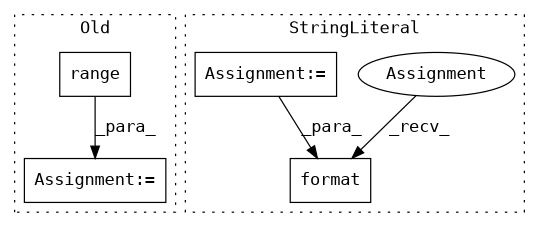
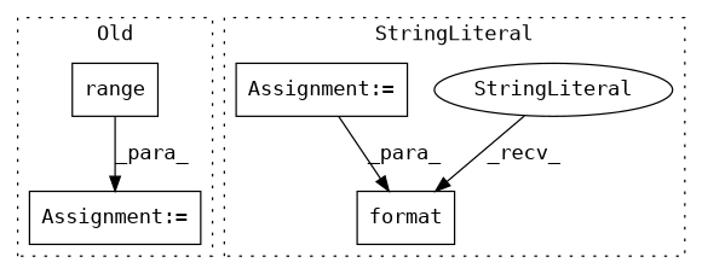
  digraph {
    fontname="DejaVu Sans Mono"
    node [a=32 fontname="DejaVu Sans Mono" shape=box]
    edge [fontname="DejaVu Sans Mono"]
    n1 [l="6,1" label=range s="3288,3328"]
    n2 [a=7 l="53,2" label="Assignment:=" s="3227,3329"]
    n3 [l="7,1" label=format s="3619,3674"]
-   n4 [a=45 l=30 label=Assignment s=3588 shape=ellipse]
+   n4 [a=45 l=30 label=StringLiteral s=3588 shape=ellipse]
    n5 [a=7 l=2 label="Assignment:=" s=3540]
    subgraph cluster_1 {
      label=Old
      style=dotted
      n1
      n2
    }
    subgraph cluster_2 {
      label=StringLiteral
      style=dotted
      n3
      n4
      n5
    }
    n1 -> n2 [label=_para_]
    n4 -> n3 [label=_recv_]
    n5 -> n3 [label=_para_]
  }
